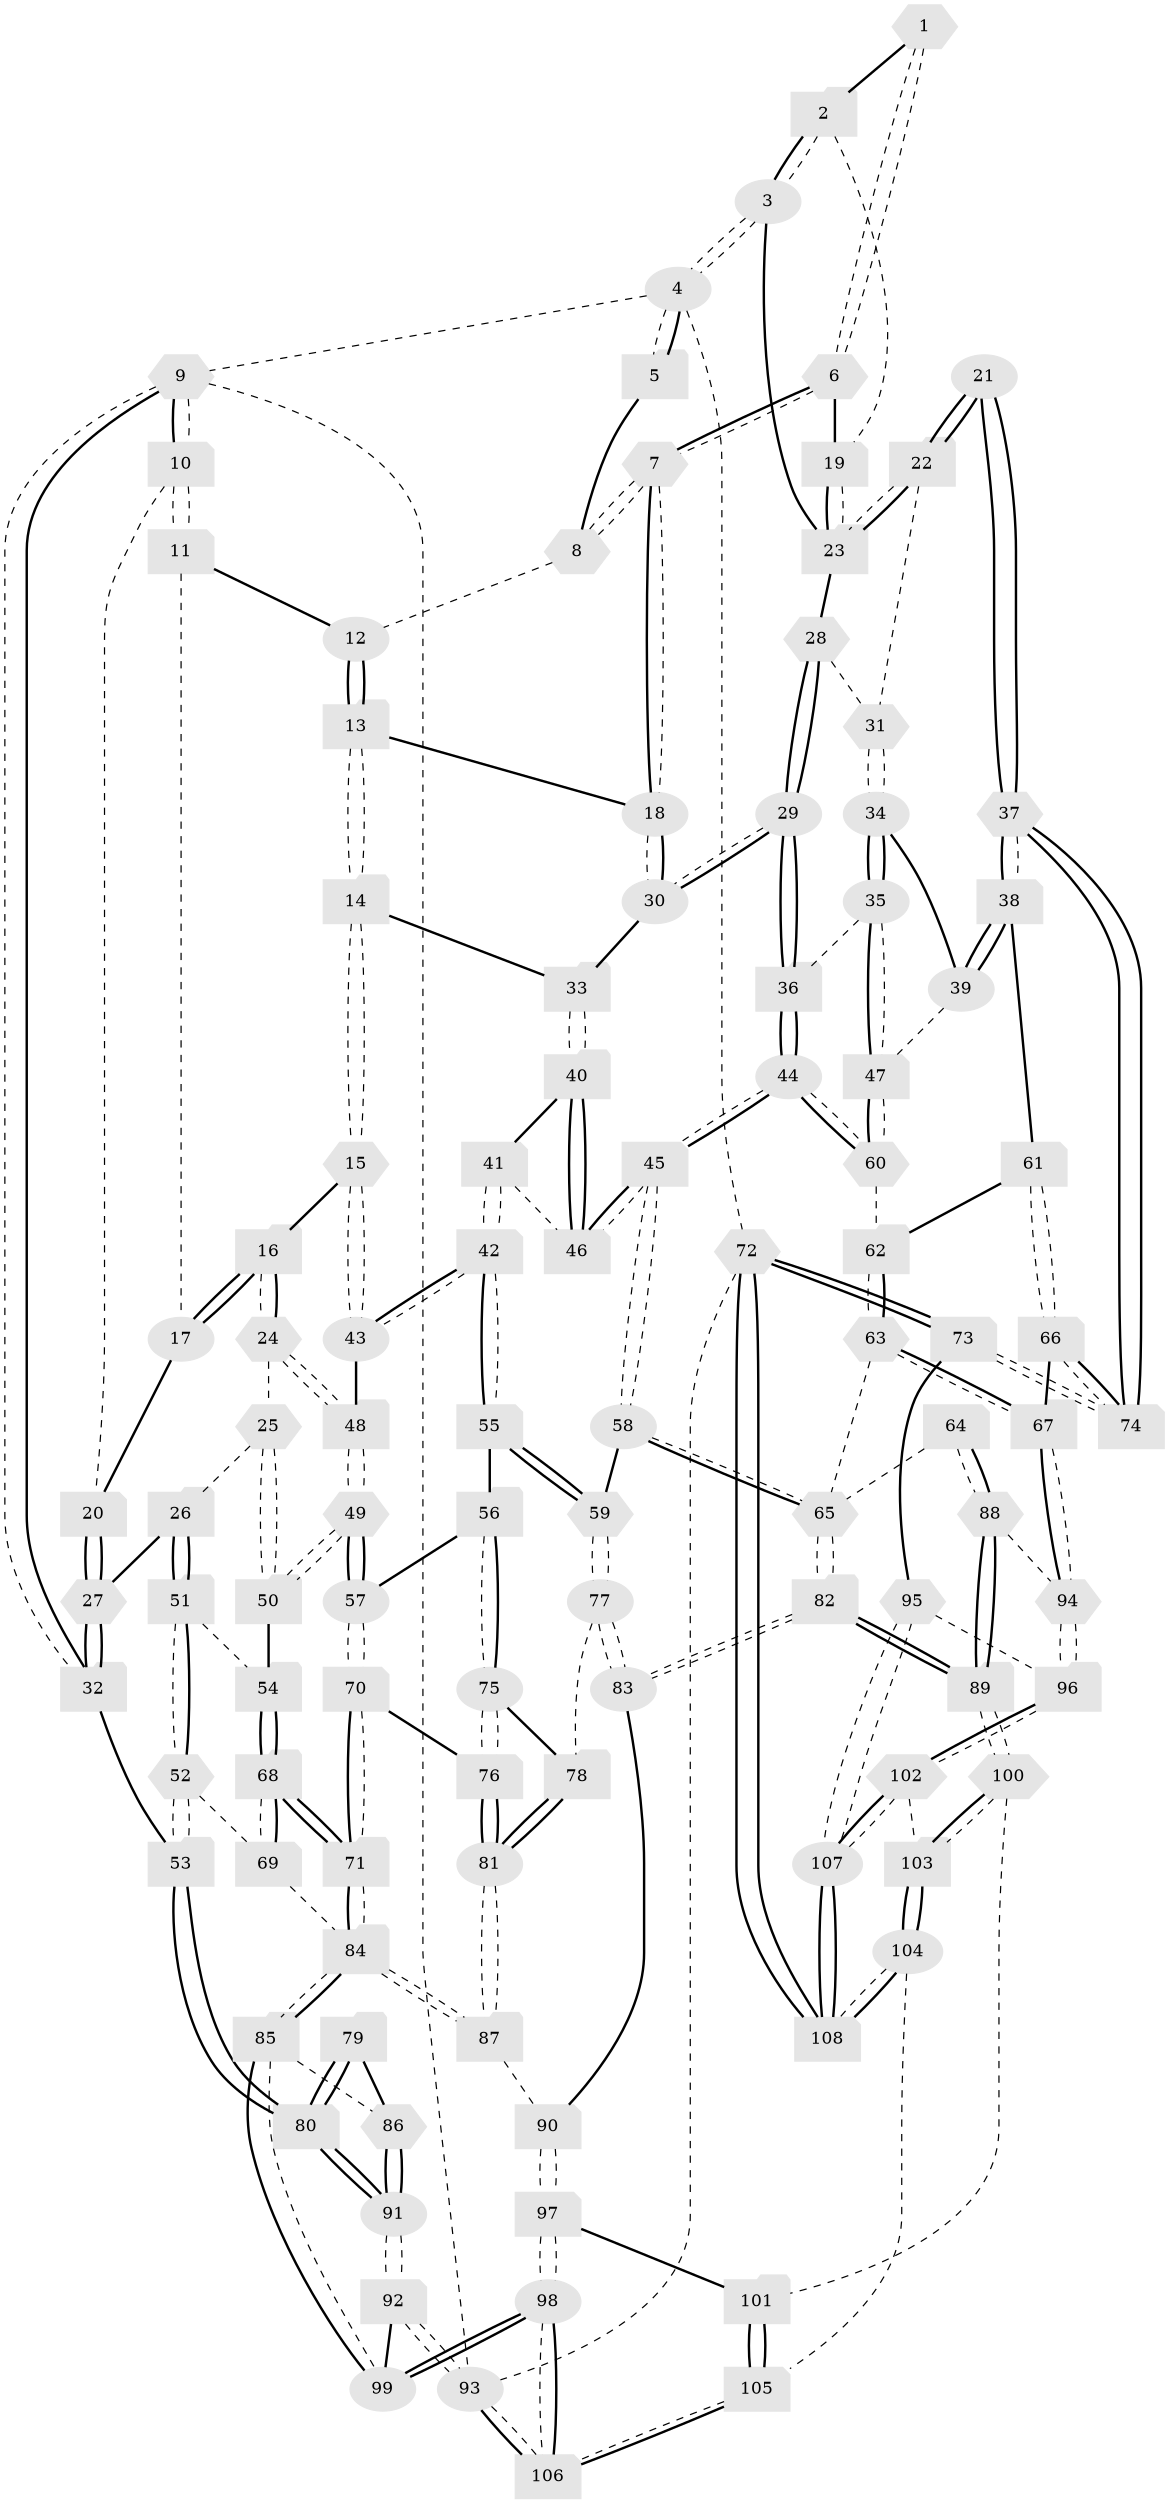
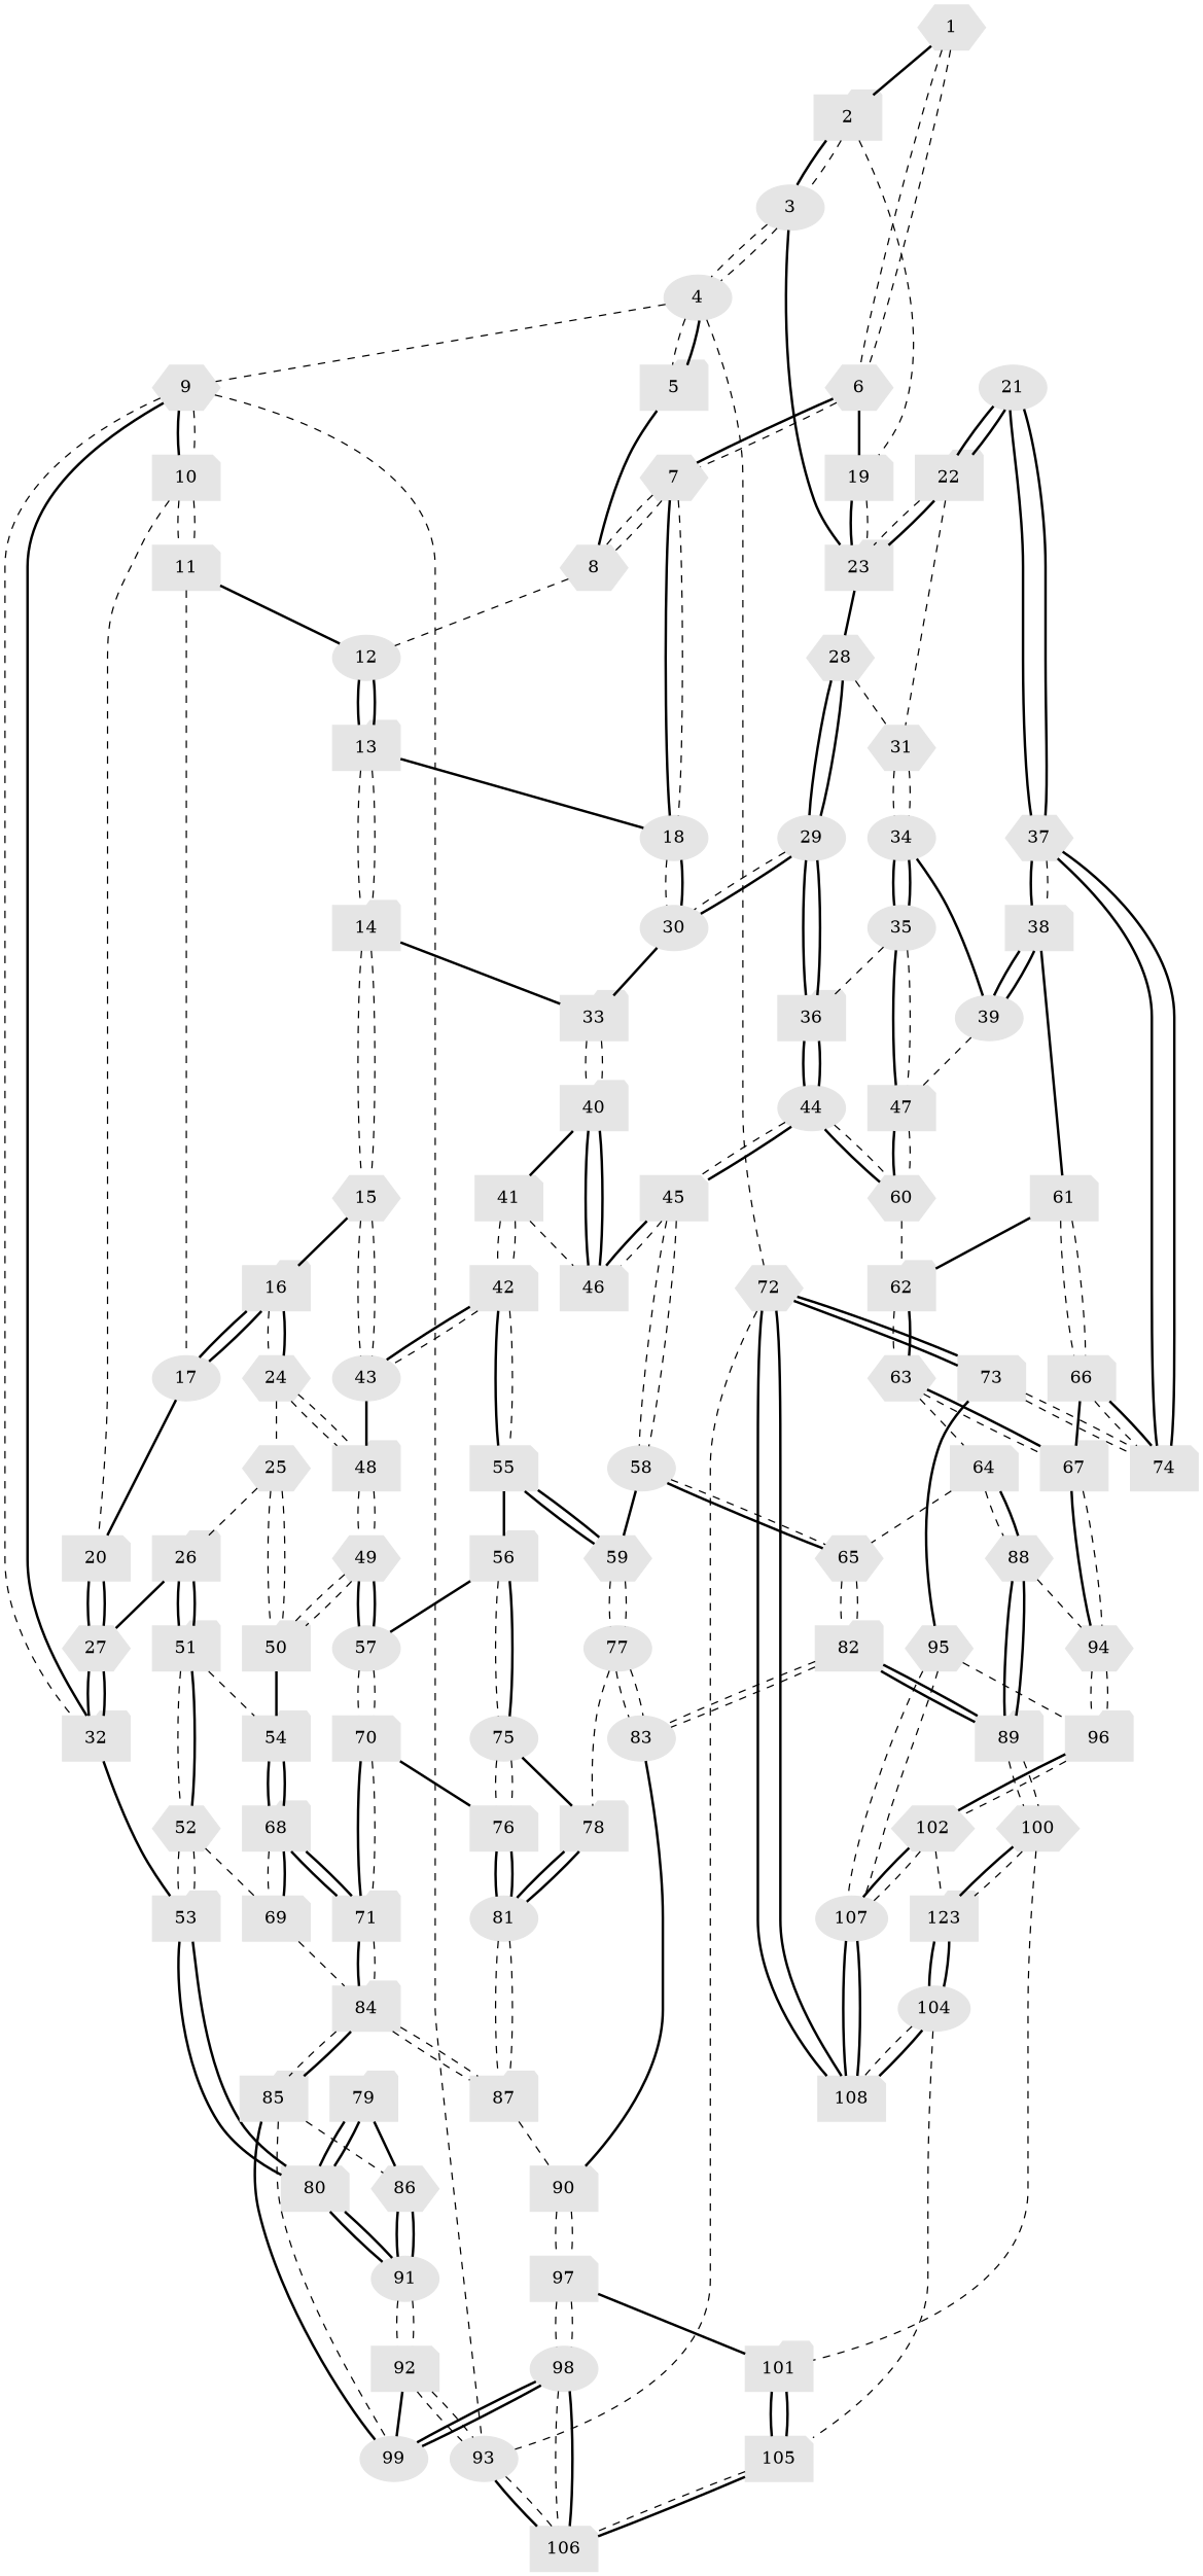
  graph {
    node [color=gray90 shape=folder style=filled]
    edge [style=dashed]
    1 [shape=hexagon]
    2
    6 [shape=hexagon]
    3 [shape=ellipse]
    19 [shape=note]
    7 [shape=hexagon]
    4 [shape=ellipse]
    23
    5
    9 [shape=hexagon]
    72 [shape=hexagon]
    21 [shape=ellipse]
    22
    37 [shape=hexagon]
    8 [shape=hexagon]
    10 [shape=note]
    32
    93 [shape=ellipse]
    73 [shape=note]
    108 [shape=note]
    12 [shape=ellipse]
    18 [shape=ellipse]
    30 [shape=ellipse]
    13
    11 [shape=note]
    20 [shape=note]
    53
    106 [shape=note]
    17 [shape=ellipse]
    27 [shape=hexagon]
    14
    15 [shape=hexagon]
    33
    16
    43 [shape=ellipse]
    40
    24 [shape=hexagon]
    48
    25 [shape=hexagon]
    28 [shape=hexagon]
    31 [shape=hexagon]
    38 [shape=note]
    74 [shape=note]
    34 [shape=ellipse]
    29 [shape=ellipse]
    26
    50
    49 [shape=hexagon]
    51
    54
    52 [shape=hexagon]
    36
    44 [shape=ellipse]
    35 [shape=ellipse]
    39 [shape=ellipse]
    80 [shape=note]
    41 [shape=note]
    46 [shape=note]
    47 [shape=note]
    60 [shape=hexagon]
    45 [shape=note]
    61 [shape=note]
    62
    66 [shape=note]
    42 [shape=note]
    55 [shape=note]
    56
    59 [shape=hexagon]
    58 [shape=ellipse]
    65 [shape=hexagon]
    57 [shape=ellipse]
    70 [shape=note]
    68
    69 [shape=note]
    84
    91 [shape=ellipse]
    71
    75 [shape=ellipse]
    77 [shape=ellipse]
    76 [shape=note]
    78
    82
    83 [shape=ellipse]
    63 [shape=hexagon]
    67
    64 [shape=note]
    88 [shape=hexagon]
    94 [shape=hexagon]
    89
    96
    79
    86 [shape=hexagon]
    81 [shape=ellipse]
    87
    85
    95 [shape=hexagon]
    107 [shape=ellipse]
    90 [shape=note]
    92 [shape=note]
    100 [shape=hexagon]
    97 [shape=note]
    99 [shape=ellipse]
    101
-   103
+   103 [label=123]
    98 [shape=ellipse]
    102 [shape=hexagon]
    105 [shape=note]
    104 [shape=ellipse]
    1 -- 2 [style=bold]
    1 -- 6
    1 -- 6
    2 -- 3 [style=bold]
    2 -- 3
    2 -- 19
    6 -- 19 [style=bold]
    6 -- 7 [style=bold]
    6 -- 7
    3 -- 4
    3 -- 4
    3 -- 23 [style=bold]
    19 -- 23 [style=bold]
    19 -- 23
    7 -- 8
    7 -- 8
    7 -- 18 [style=bold]
    7 -- 18
    4 -- 5
    4 -- 5 [style=bold]
    4 -- 9
    4 -- 72
    23 -- 28 [style=bold]
    5 -- 8 [style=bold]
    9 -- 10 [style=bold]
    9 -- 10
    9 -- 32
    9 -- 32 [style=bold]
    9 -- 93
    72 -- 93
    72 -- 73 [style=bold]
    72 -- 73 [style=bold]
    72 -- 108 [style=bold]
    72 -- 108 [style=bold]
    21 -- 22 [style=bold]
    21 -- 22 [style=bold]
    21 -- 37 [style=bold]
    21 -- 37 [style=bold]
    22 -- 23
    22 -- 23 [style=bold]
    22 -- 31
    37 -- 38 [style=bold]
    37 -- 38
    37 -- 74 [style=bold]
    37 -- 74 [style=bold]
    8 -- 12
    10 -- 11
    10 -- 11
    10 -- 20
    32 -- 53 [style=bold]
    93 -- 106 [style=bold]
    93 -- 106
    73 -- 74
    73 -- 74
    73 -- 95 [style=bold]
    12 -- 13 [style=bold]
    12 -- 13 [style=bold]
    18 -- 30
    18 -- 30 [style=bold]
    30 -- 33 [style=bold]
    13 -- 18 [style=bold]
    13 -- 14
    13 -- 14
    11 -- 12 [style=bold]
    11 -- 17
    20 -- 27 [style=bold]
    20 -- 27 [style=bold]
    53 -- 80 [style=bold]
    53 -- 80 [style=bold]
    17 -- 20 [style=bold]
    27 -- 32 [style=bold]
    27 -- 32 [style=bold]
    14 -- 15
    14 -- 15
    14 -- 33 [style=bold]
    15 -- 16 [style=bold]
    15 -- 43
    15 -- 43
    33 -- 40
    33 -- 40
    16 -- 17 [style=bold]
    16 -- 17 [style=bold]
    16 -- 24
    16 -- 24 [style=bold]
    43 -- 48 [style=bold]
    40 -- 41 [style=bold]
    40 -- 46 [style=bold]
    40 -- 46 [style=bold]
    24 -- 48
    24 -- 48
    24 -- 25
    48 -- 49
    48 -- 49
    25 -- 26
    25 -- 50
    25 -- 50
    28 -- 31
    28 -- 29 [style=bold]
    28 -- 29 [style=bold]
    31 -- 34
    31 -- 34
    38 -- 39 [style=bold]
    38 -- 39 [style=bold]
    38 -- 61 [style=bold]
    34 -- 35 [style=bold]
    34 -- 35 [style=bold]
    34 -- 39 [style=bold]
    29 -- 30
    29 -- 30 [style=bold]
    29 -- 36 [style=bold]
    29 -- 36 [style=bold]
    26 -- 27 [style=bold]
    26 -- 51 [style=bold]
    26 -- 51 [style=bold]
    50 -- 54 [style=bold]
    49 -- 50
    49 -- 50
    49 -- 57 [style=bold]
    49 -- 57 [style=bold]
    51 -- 54
    51 -- 52
    51 -- 52 [style=bold]
    54 -- 68 [style=bold]
    54 -- 68 [style=bold]
    52 -- 53
    52 -- 53
    52 -- 69
    36 -- 44 [style=bold]
    36 -- 44 [style=bold]
    44 -- 60 [style=bold]
    44 -- 60
    44 -- 45
    44 -- 45 [style=bold]
    35 -- 36
    35 -- 47 [style=bold]
    35 -- 47
    39 -- 47
    80 -- 91 [style=bold]
    80 -- 91 [style=bold]
    41 -- 46
    41 -- 42
    41 -- 42
    47 -- 60 [style=bold]
    47 -- 60
    60 -- 62
    45 -- 46 [style=bold]
    45 -- 46
    45 -- 58
    45 -- 58
    61 -- 62 [style=bold]
    61 -- 66
    61 -- 66
    62 -- 63
    62 -- 63 [style=bold]
    66 -- 74
    66 -- 74 [style=bold]
    66 -- 67 [style=bold]
    42 -- 43 [style=bold]
    42 -- 43
    42 -- 55 [style=bold]
    42 -- 55
    55 -- 56 [style=bold]
    55 -- 59 [style=bold]
    55 -- 59 [style=bold]
    56 -- 57 [style=bold]
    56 -- 75
    56 -- 75 [style=bold]
    59 -- 77
    59 -- 77
    58 -- 59 [style=bold]
    58 -- 65 [style=bold]
    58 -- 65
    65 -- 82
    65 -- 82
    57 -- 70
    57 -- 70
    70 -- 71 [style=bold]
    70 -- 71
    70 -- 76 [style=bold]
    68 -- 69
    68 -- 69 [style=bold]
    68 -- 71 [style=bold]
    68 -- 71 [style=bold]
    69 -- 84
    84 -- 87
    84 -- 87
    84 -- 85
    84 -- 85 [style=bold]
    91 -- 92
    91 -- 92
    71 -- 84 [style=bold]
    71 -- 84
    75 -- 76
    75 -- 76
    75 -- 78 [style=bold]
    77 -- 78
    77 -- 83
    77 -- 83
    76 -- 81 [style=bold]
    76 -- 81 [style=bold]
    78 -- 81 [style=bold]
    78 -- 81 [style=bold]
    82 -- 83
    82 -- 83
    82 -- 89 [style=bold]
    82 -- 89 [style=bold]
    83 -- 90 [style=bold]
    63 -- 67
    63 -- 67 [style=bold]
-   63 -- 65
+   63 -- 64
    67 -- 94 [style=bold]
    67 -- 94
    64 -- 65
    64 -- 88
    64 -- 88 [style=bold]
    88 -- 94
    88 -- 89 [style=bold]
    88 -- 89 [style=bold]
    94 -- 96
    94 -- 96
    89 -- 100
    89 -- 100
    96 -- 102 [style=bold]
    96 -- 102
    79 -- 80 [style=bold]
    79 -- 80 [style=bold]
    79 -- 86 [style=bold]
    86 -- 91 [style=bold]
    86 -- 91 [style=bold]
    81 -- 87
    81 -- 87
    87 -- 90
    85 -- 86
    85 -- 99 [style=bold]
    85 -- 99
    95 -- 96
    95 -- 107
    95 -- 107
    107 -- 108 [style=bold]
    107 -- 108 [style=bold]
    90 -- 97
    90 -- 97
    92 -- 93
    92 -- 93
    92 -- 99 [style=bold]
    100 -- 101
    100 -- 103 [style=bold]
    100 -- 103
    97 -- 101 [style=bold]
    97 -- 98
    97 -- 98
    101 -- 105 [style=bold]
    101 -- 105 [style=bold]
    103 -- 104 [style=bold]
    103 -- 104 [style=bold]
    98 -- 106
    98 -- 106 [style=bold]
    98 -- 99 [style=bold]
    98 -- 99 [style=bold]
    102 -- 107 [style=bold]
    102 -- 107
    102 -- 103
    105 -- 106
    105 -- 106 [style=bold]
    104 -- 108
    104 -- 108 [style=bold]
    104 -- 105
  }
